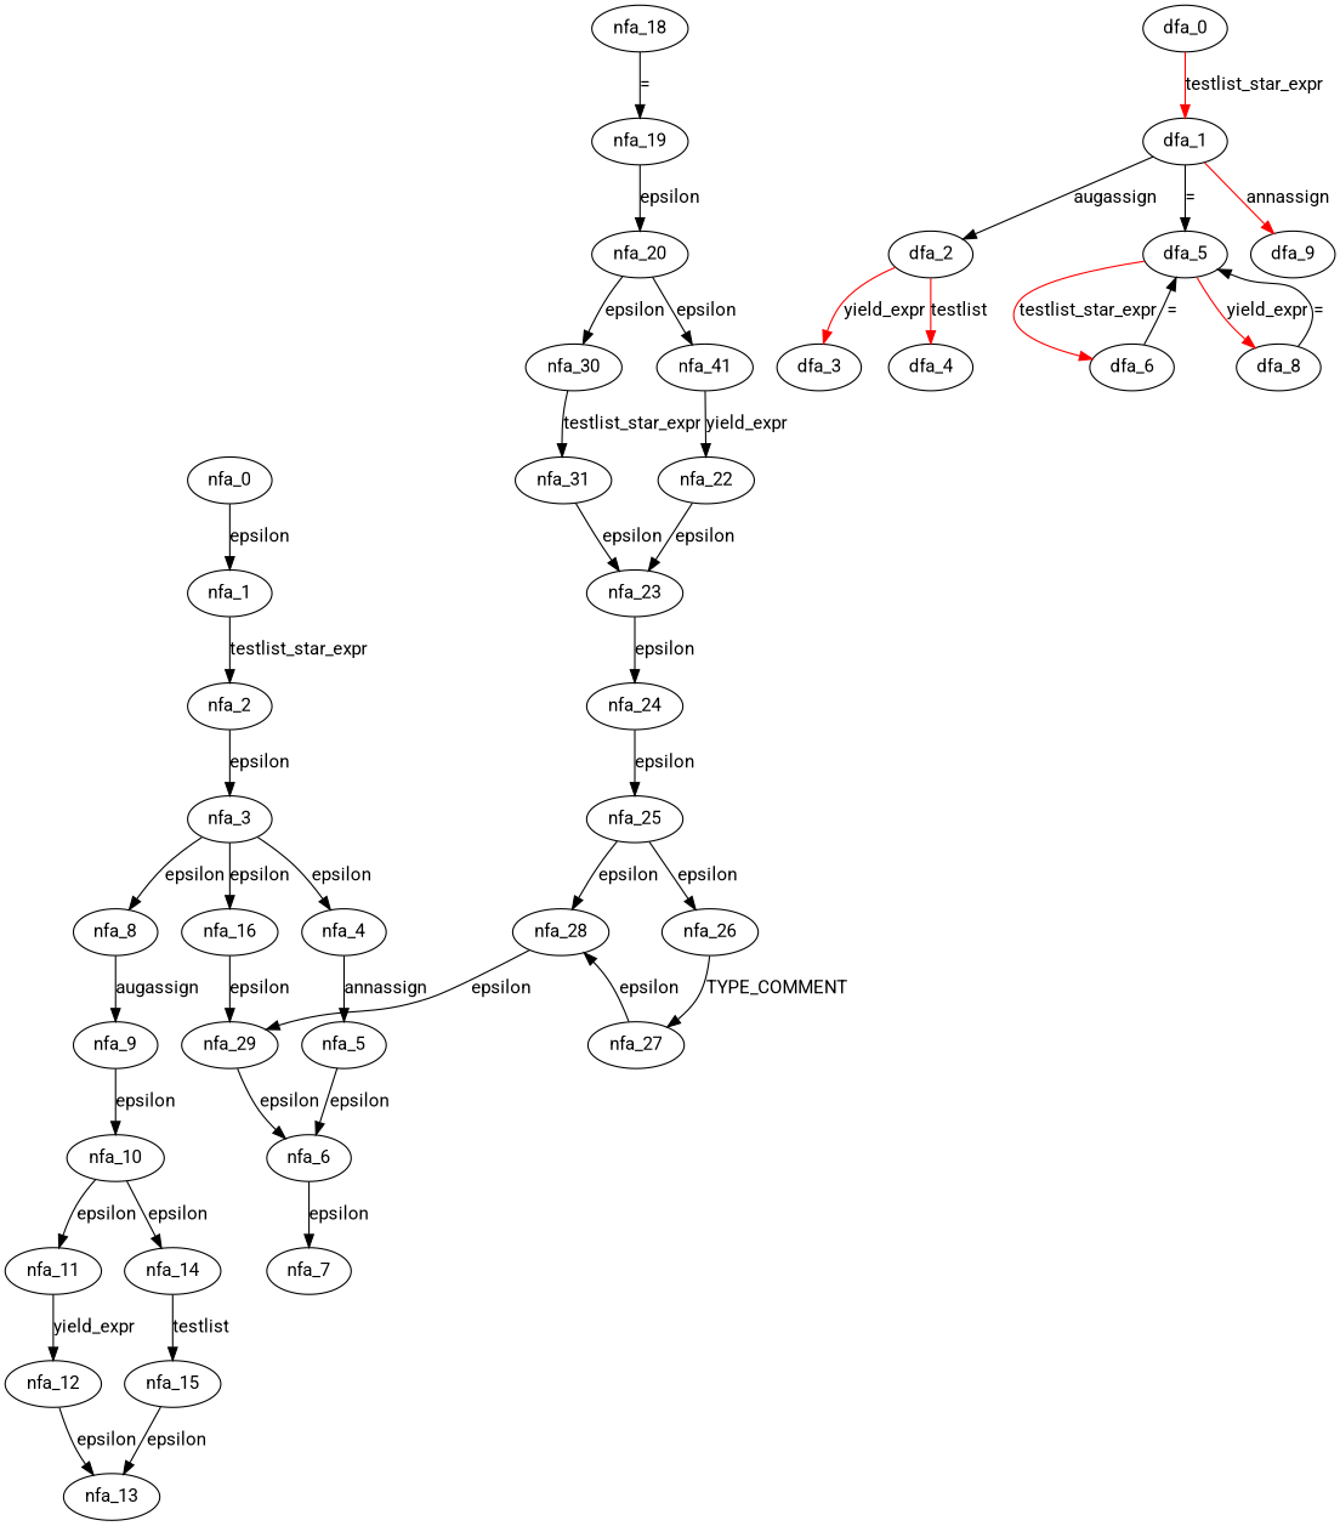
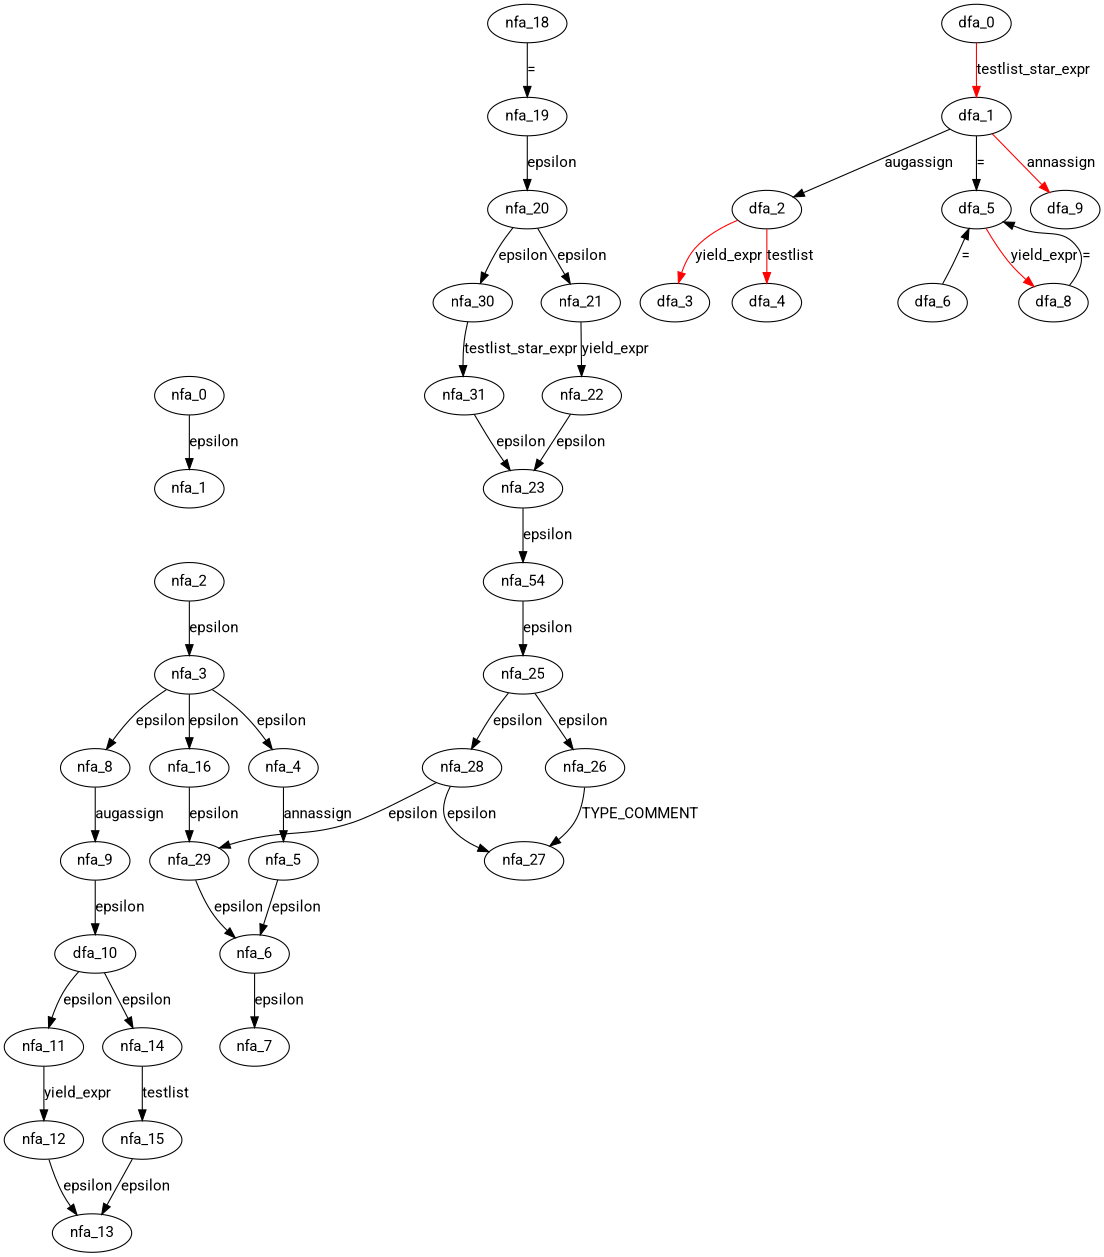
  digraph {
    fontname=Roboto
    node [fontname=Roboto]
    edge [fontname=Roboto]
    nfa_0
    nfa_1
    nfa_2
    nfa_3
    nfa_4
    nfa_8
    nfa_16
    nfa_5
    nfa_6
    nfa_7
    nfa_9
-   nfa_10
+   nfa_10 [label=dfa_10]
    nfa_11
    nfa_14
    nfa_12
    nfa_13
    nfa_15
    nfa_29
    nfa_18
    nfa_19
    nfa_20
-   nfa_21 [label=nfa_41]
+   nfa_21
    nfa_30
    nfa_22
    nfa_23
-   nfa_24
+   nfa_24 [label=nfa_54]
    nfa_25
    nfa_26
    nfa_28
    nfa_27
    nfa_31
    dfa_0
    dfa_1
    dfa_2
    dfa_5
    dfa_9
    dfa_3
    dfa_4
    dfa_6
    dfa_8
    subgraph sub_1 {
      nfa_0
      nfa_1
      nfa_2
      nfa_3
      nfa_4
      nfa_8
      nfa_16
      nfa_5
      nfa_6
      nfa_7
      nfa_9
      nfa_10
      nfa_11
      nfa_14
      nfa_12
      nfa_13
      nfa_15
      nfa_29
      nfa_18
      nfa_19
      nfa_20
      nfa_21
      nfa_30
      nfa_22
      nfa_23
      nfa_24
      nfa_25
      nfa_26
      nfa_28
      nfa_27
      nfa_31
    }
    subgraph sub_2 {
      dfa_0
      dfa_1
      dfa_2
      dfa_5
      dfa_9
      dfa_3
      dfa_4
      dfa_6
      dfa_8
    }
    nfa_0 -> nfa_1 [label=epsilon]
-   nfa_1 -> nfa_2 [label=testlist_star_expr]
    nfa_2 -> nfa_3 [label=epsilon]
    nfa_3 -> nfa_4 [label=epsilon]
    nfa_3 -> nfa_8 [label=epsilon]
    nfa_3 -> nfa_16 [label=epsilon]
    nfa_4 -> nfa_5 [label=annassign]
    nfa_8 -> nfa_9 [label=augassign]
    nfa_16 -> nfa_29 [label=epsilon]
    nfa_5 -> nfa_6 [label=epsilon]
    nfa_6 -> nfa_7 [label=epsilon]
    nfa_9 -> nfa_10 [label=epsilon]
    nfa_10 -> nfa_11 [label=epsilon]
    nfa_10 -> nfa_14 [label=epsilon]
    nfa_11 -> nfa_12 [label=yield_expr]
    nfa_14 -> nfa_15 [label=testlist]
    nfa_12 -> nfa_13 [label=epsilon]
    nfa_15 -> nfa_13 [label=epsilon]
    nfa_29 -> nfa_6 [label=epsilon]
    nfa_18 -> nfa_19 [label="="]
    nfa_19 -> nfa_20 [label=epsilon]
    nfa_20 -> nfa_21 [label=epsilon]
    nfa_20 -> nfa_30 [label=epsilon]
    nfa_21 -> nfa_22 [label=yield_expr]
    nfa_30 -> nfa_31 [label=testlist_star_expr]
    nfa_22 -> nfa_23 [label=epsilon]
    nfa_23 -> nfa_24 [label=epsilon]
    nfa_24 -> nfa_25 [label=epsilon]
    nfa_25 -> nfa_26 [label=epsilon]
    nfa_25 -> nfa_28 [label=epsilon]
    nfa_26 -> nfa_27 [label=TYPE_COMMENT]
    nfa_28 -> nfa_29 [label=epsilon]
-   nfa_27 -> nfa_28 [label=epsilon]
+   nfa_28 -> nfa_27 [label=epsilon]
    nfa_31 -> nfa_23 [label=epsilon]
    dfa_0 -> dfa_1 [color=red label=testlist_star_expr]
    dfa_1 -> dfa_2 [label=augassign]
    dfa_1 -> dfa_5 [label="="]
    dfa_1 -> dfa_9 [color=red label=annassign]
    dfa_2 -> dfa_3 [color=red label=yield_expr]
    dfa_2 -> dfa_4 [color=red label=testlist]
-   dfa_5 -> dfa_6 [color=red label=testlist_star_expr]
    dfa_5 -> dfa_8 [color=red label=yield_expr]
    dfa_6 -> dfa_5 [label="="]
    dfa_8 -> dfa_5 [label="="]
  }
